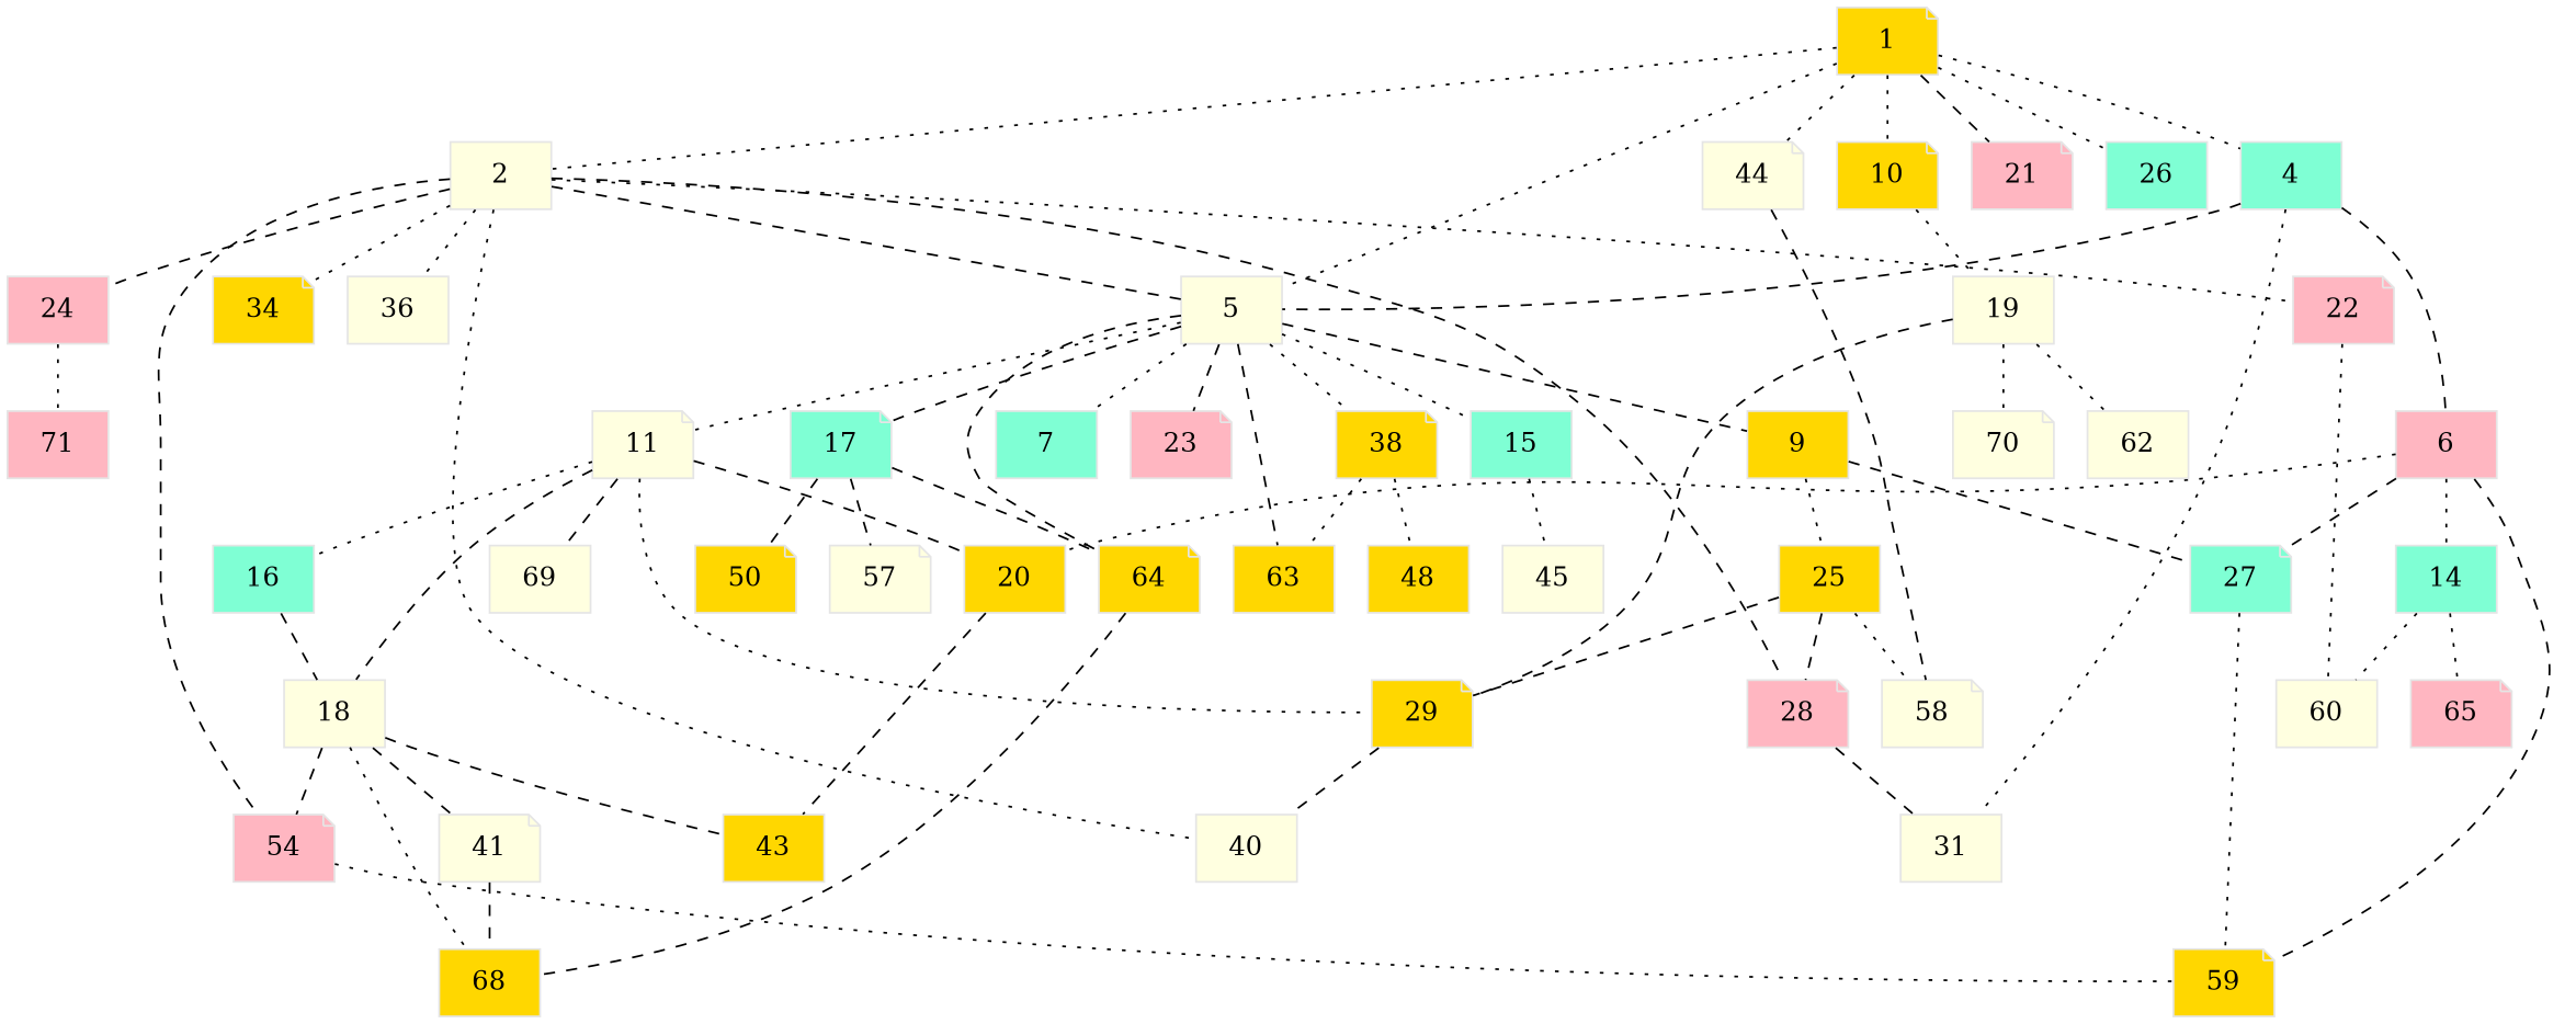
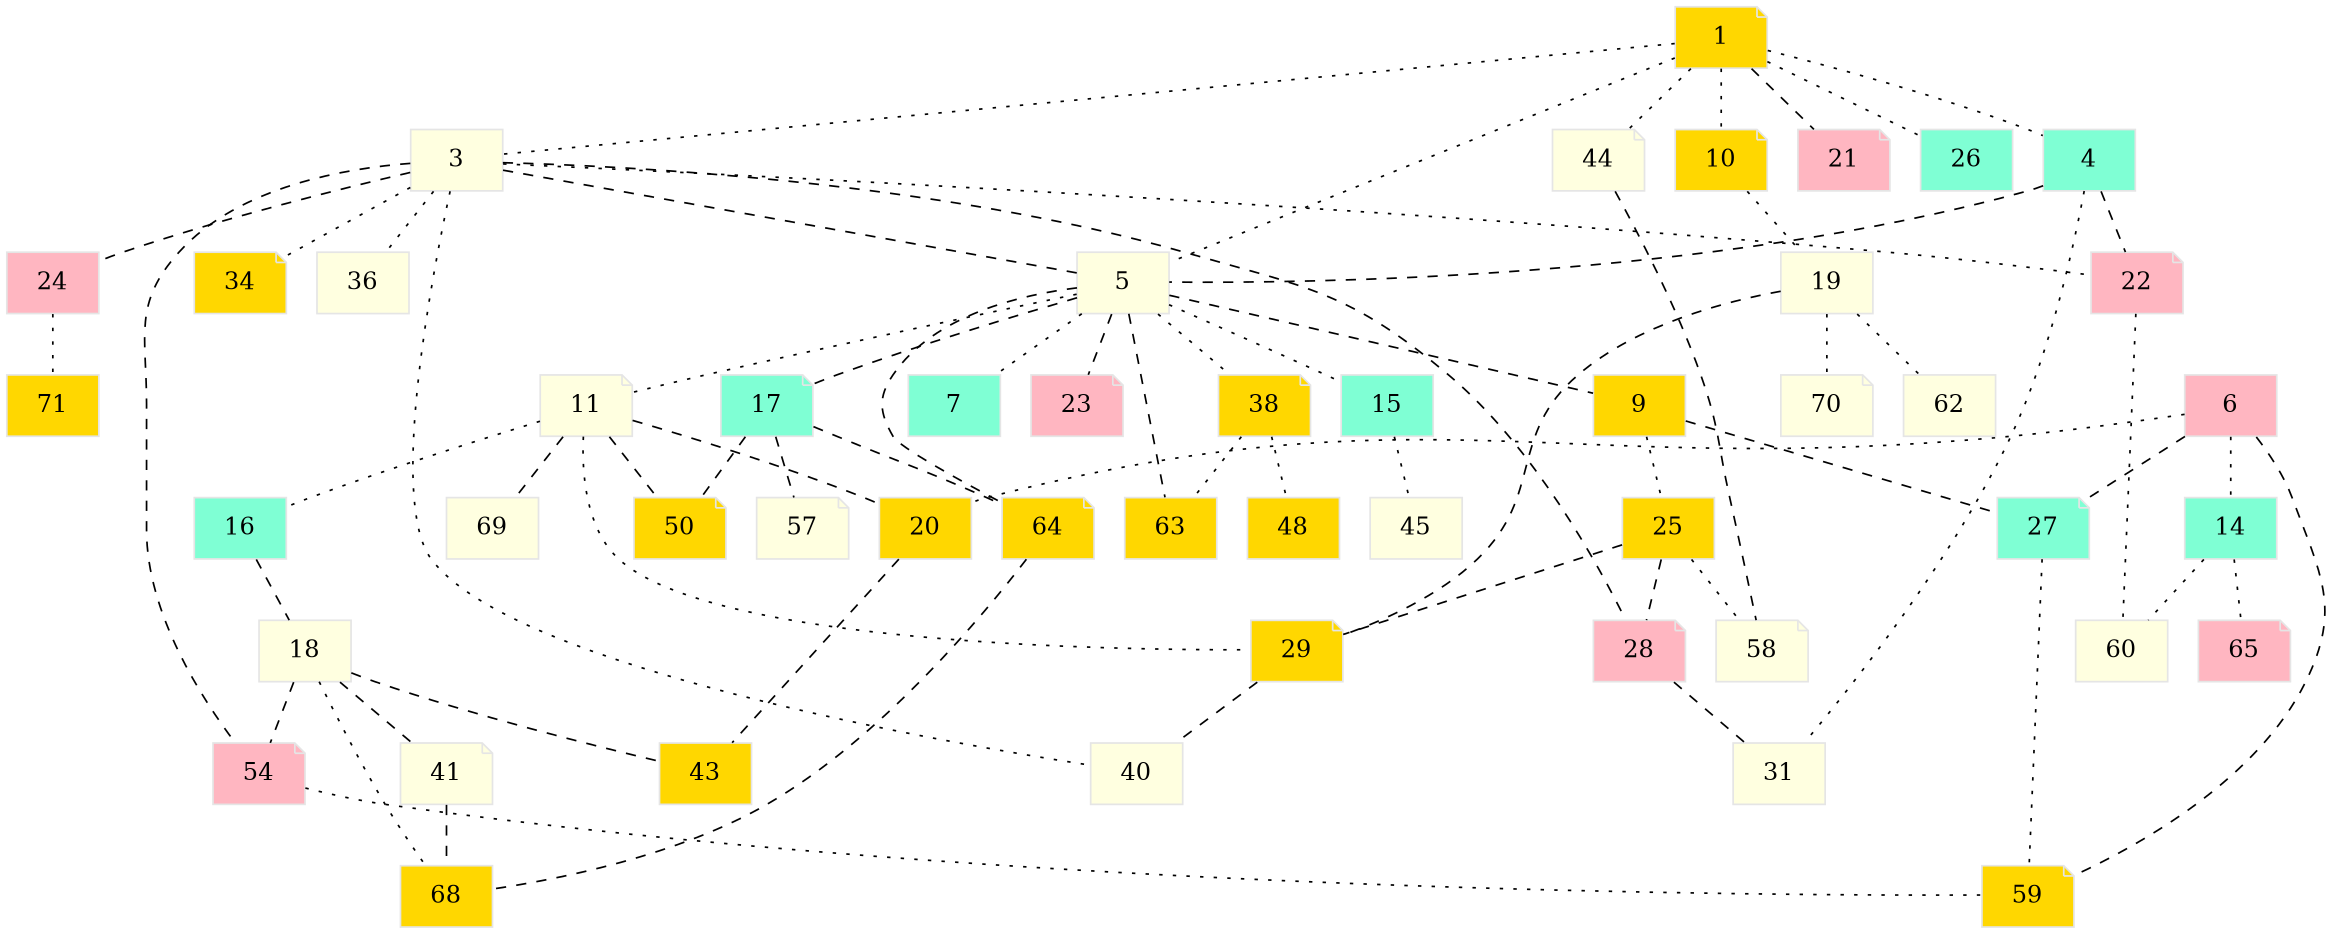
  graph {
    node [color=gray90 fillcolor=lightyellow shape=box style=filled]
    edge [style=dotted]
    1 [fillcolor=gold shape=note super="+3"]
-   2 [super="+13"]
+   2 [super="+13" label=3]
    4 [fillcolor=aquamarine super="+53"]
    5 [super="+12"]
    10 [fillcolor=gold shape=note super="+32"]
    21 [fillcolor=lightpink shape=note]
    26 [fillcolor=aquamarine]
    44 [shape=note]
    22 [fillcolor=lightpink shape=note]
    24 [fillcolor=lightpink]
    28 [fillcolor=lightpink shape=note super="+46"]
    34 [fillcolor=gold shape=note super="+37"]
    36
    40 [super="+42"]
    54 [fillcolor=lightpink shape=note super="+67"]
    6 [fillcolor=lightpink super="+8"]
    31
    7 [fillcolor=aquamarine]
    9 [fillcolor=gold]
    11 [shape=note super="+35"]
    15 [fillcolor=aquamarine]
    17 [fillcolor=aquamarine shape=note super="+56"]
    23 [fillcolor=lightpink shape=note]
    38 [fillcolor=gold shape=note]
    63 [fillcolor=gold]
    64 [fillcolor=gold shape=note super="+73"]
    19 [super="+55"]
    58 [shape=note]
    60 [super="+66"]
-   71 [fillcolor=lightpink]
+   71 [fillcolor=gold]
    59 [fillcolor=gold shape=note]
    14 [fillcolor=aquamarine super="+30"]
    20 [fillcolor=gold]
    27 [fillcolor=aquamarine shape=note super="+52"]
    25 [fillcolor=gold super="+39"]
    16 [fillcolor=aquamarine]
    29 [fillcolor=gold shape=note super="+61"]
    50 [fillcolor=gold shape=note super="+51"]
    69
    45 [super="+47"]
    57 [shape=note]
    48 [fillcolor=gold super="+49"]
    68 [fillcolor=gold]
    65 [fillcolor=lightpink shape=note]
    43 [fillcolor=gold super="+72"]
    62
    70 [shape=note]
    18 [super="+33"]
    41 [shape=note]
    1 -- 2
    1 -- 4
    1 -- 5
    1 -- 10
    1 -- 21 [style=dashed]
    1 -- 26
    1 -- 44
    2 -- 5 [style=dashed]
    2 -- 22
    2 -- 24 [style=dashed]
    2 -- 28 [style=dashed]
    2 -- 34
    2 -- 36
    2 -- 40
    2 -- 54 [style=dashed]
    4 -- 5 [style=dashed]
-   4 -- 6 [style=dashed]
+   4 -- 22 [style=dashed]
    4 -- 31
    5 -- 7
    5 -- 9 [style=dashed]
    5 -- 11
    5 -- 15
    5 -- 17 [style=dashed]
    5 -- 23 [style=dashed]
    5 -- 38
    5 -- 63 [style=dashed]
    5 -- 64 [style=dashed]
    10 -- 19
    44 -- 58 [style=dashed]
    22 -- 60
    24 -- 71
    28 -- 31 [style=dashed]
    54 -- 59
    6 -- 59 [style=dashed]
    6 -- 14
    6 -- 20
    6 -- 27 [style=dashed]
    9 -- 27 [style=dashed]
    9 -- 25
    11 -- 20 [style=dashed]
    11 -- 16
    11 -- 29
-   11 -- 18 [style=dashed]
+   11 -- 50 [style=dashed]
    11 -- 69 [style=dashed]
    15 -- 45
    17 -- 64 [style=dashed]
    17 -- 50 [style=dashed]
    17 -- 57 [style=dashed]
    38 -- 63
    38 -- 48
    64 -- 68 [style=dashed]
    19 -- 29 [style=dashed]
    19 -- 62
    19 -- 70
    14 -- 60
    14 -- 65
    20 -- 43 [style=dashed]
    27 -- 59
    25 -- 28 [style=dashed]
    25 -- 58
    25 -- 29 [style=dashed]
    16 -- 18 [style=dashed]
    29 -- 40 [style=dashed]
    18 -- 54 [style=dashed]
    18 -- 68
    18 -- 43 [style=dashed]
    18 -- 41 [style=dashed]
    41 -- 68 [style=dashed]
  }
